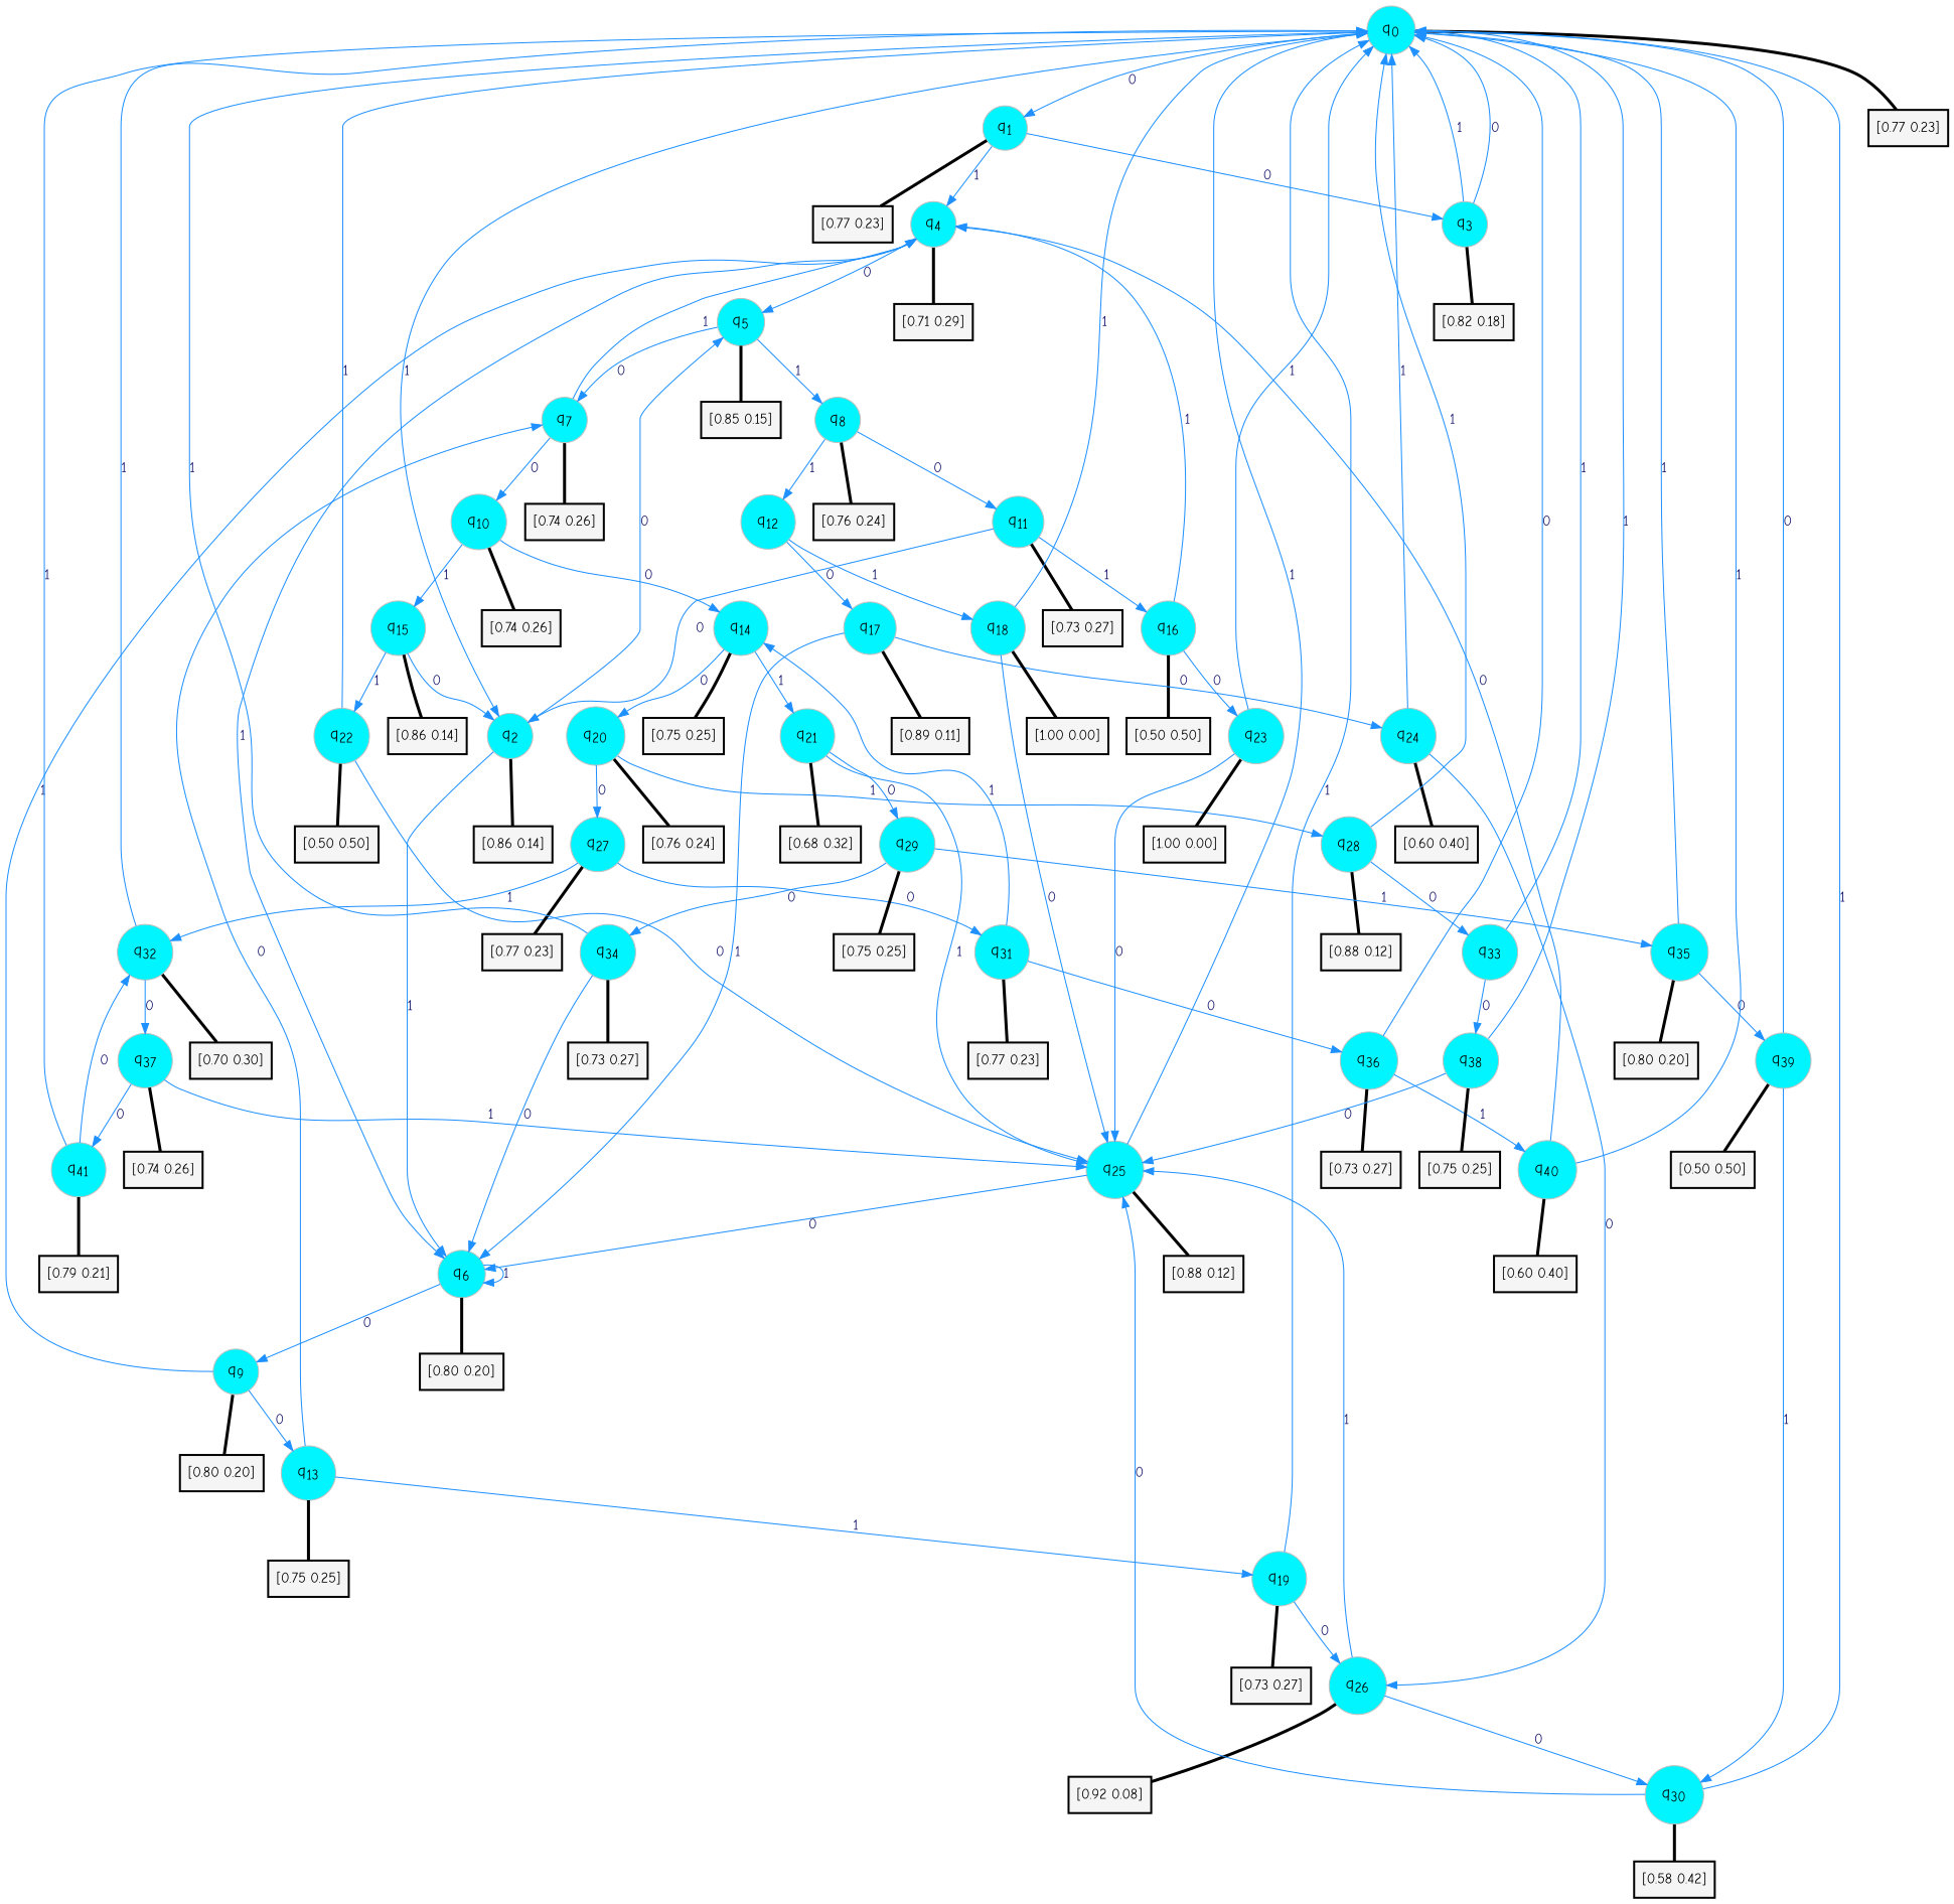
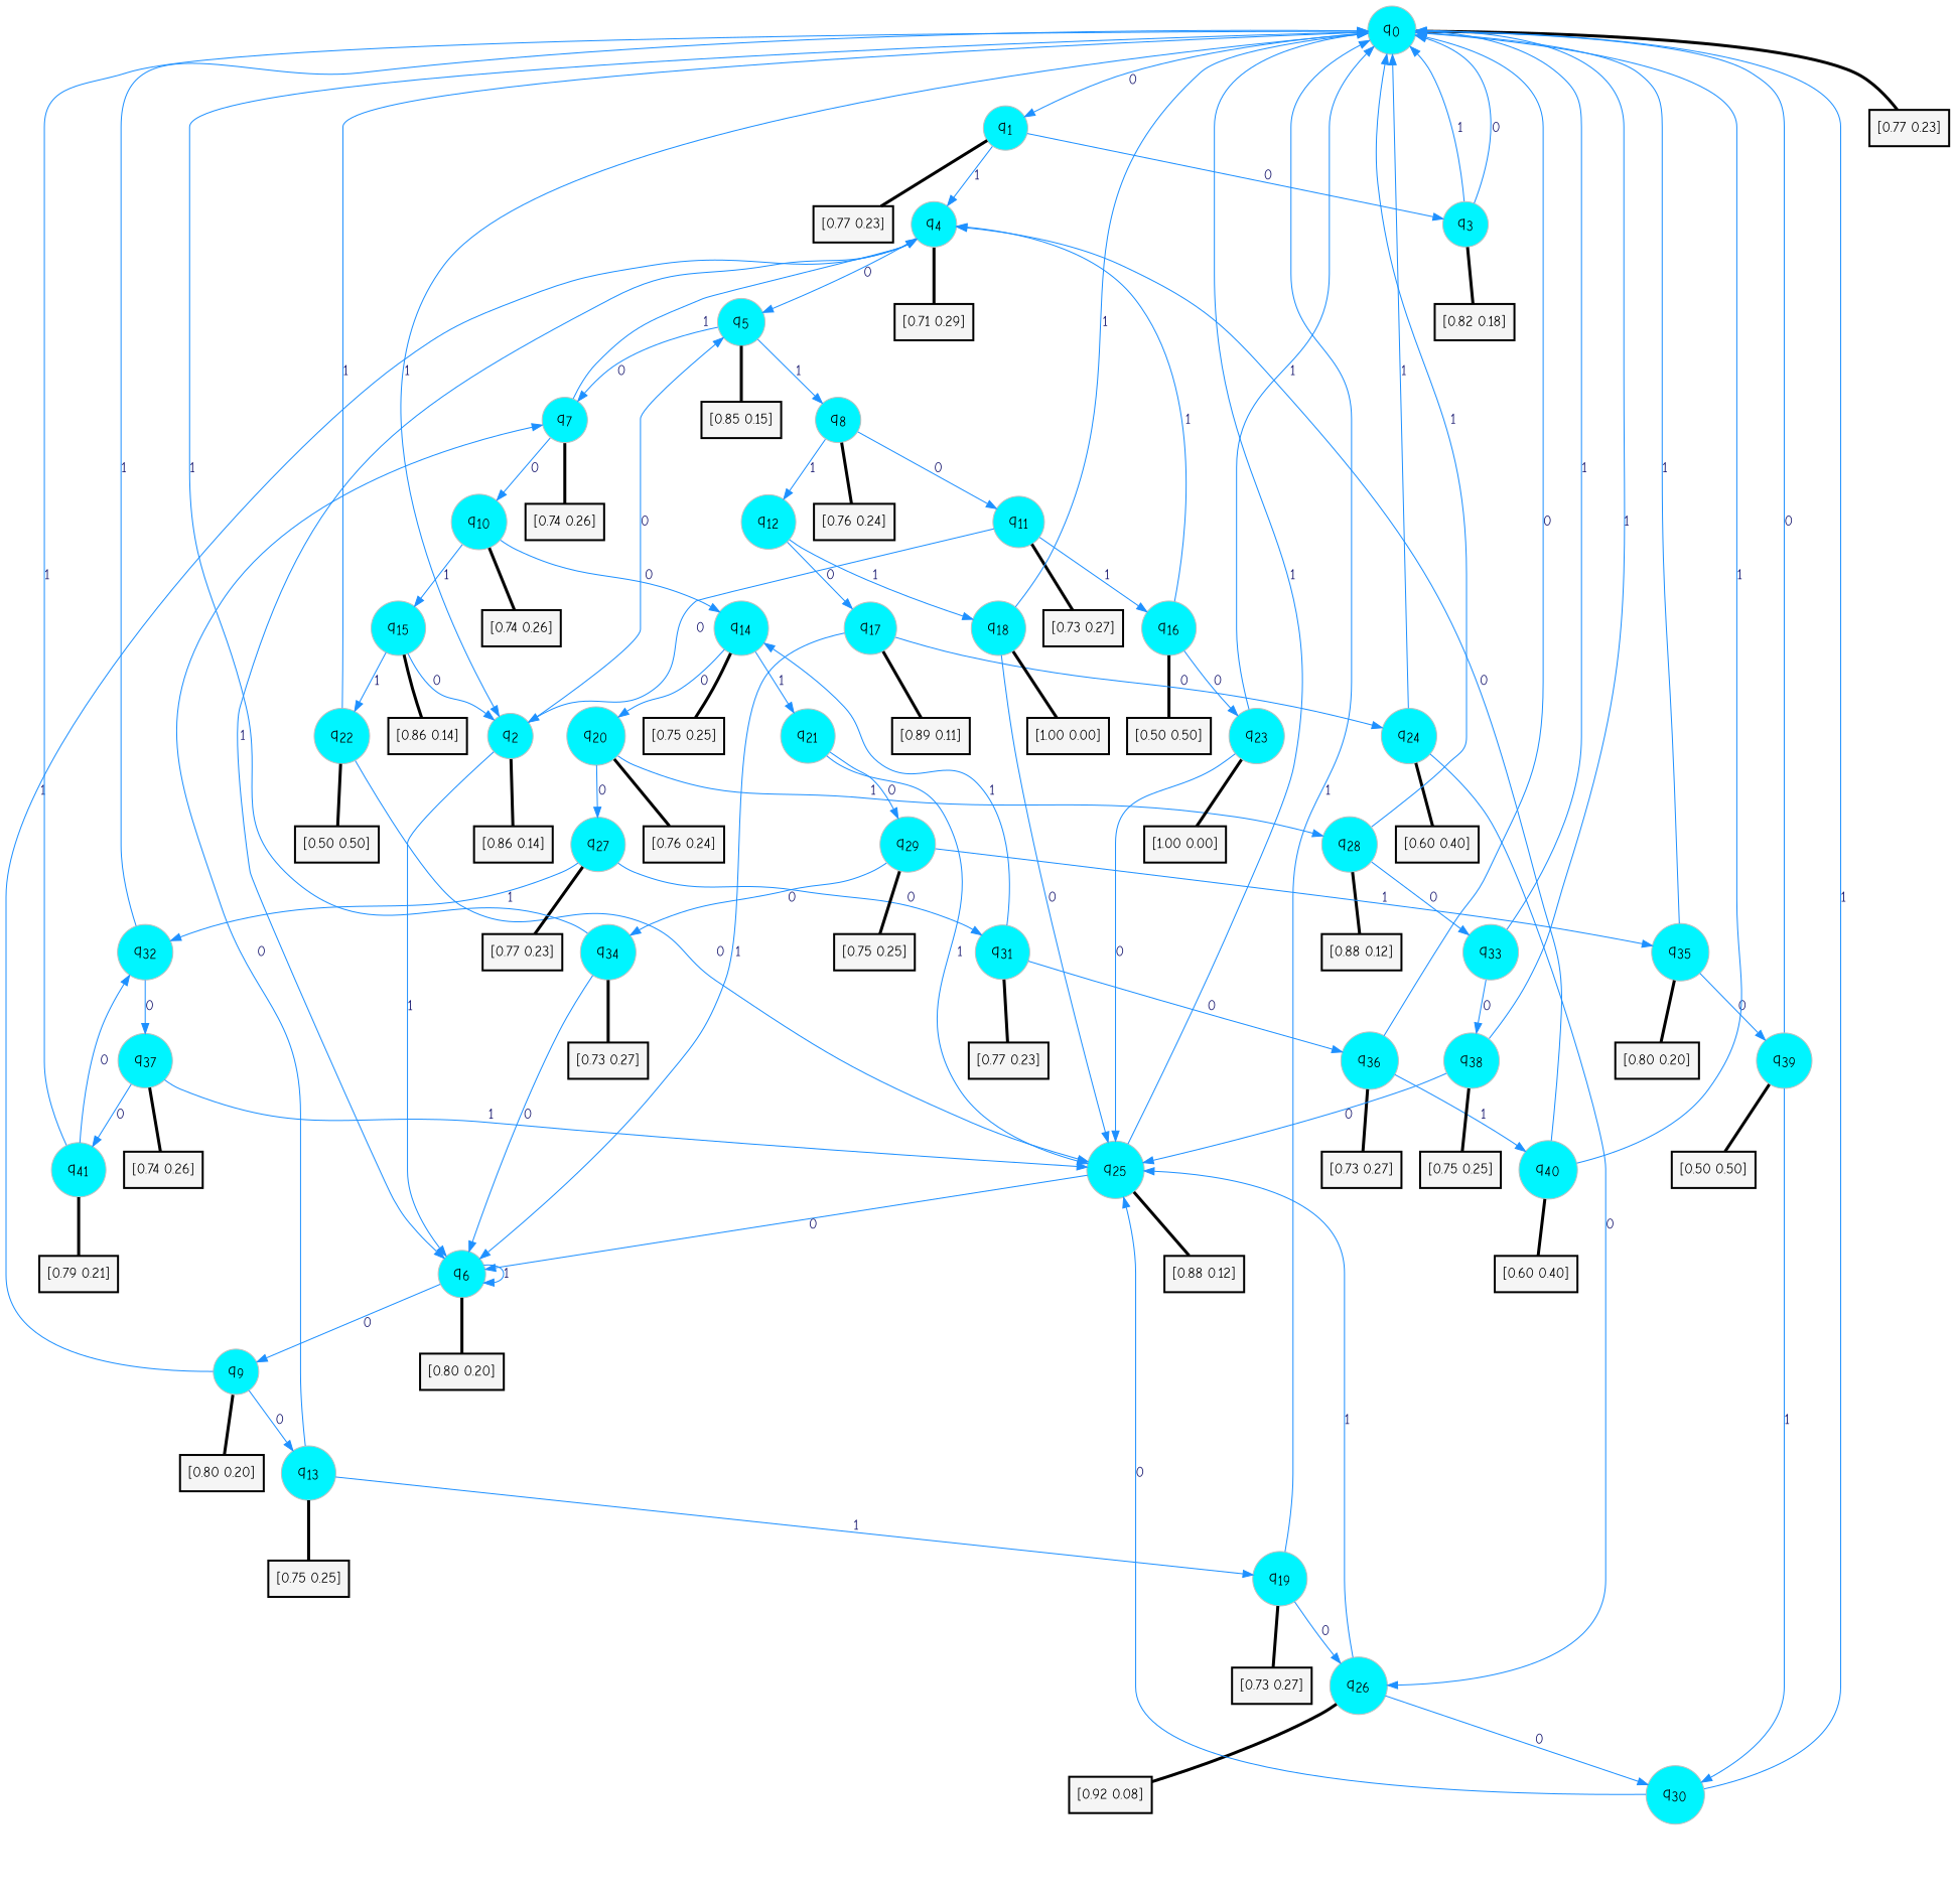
  digraph {
    fontname="Comic Neue"
    rankdir=TD
    node [color=gray fillcolor=turquoise1 fontcolor=black fontname="Comic Neue" fontsize=16 fontweight=bold shape=circle style=filled]
    edge [arrowsize=1 color=dodgerblue1 fontcolor=midnightblue fontname="Comic Neue" fontweight=bold penwidth=1 style=solid weight=20]
    n1 [label=<q<SUB>0</SUB>>]
    n2 [label=<q<SUB>1</SUB>>]
    n3 [label=<q<SUB>2</SUB>>]
    n4 [color=black fillcolor=whitesmoke fontsize=14 label="[0.77 0.23]" penwidth=2 shape=box]
    n5 [label=<q<SUB>3</SUB>>]
    n6 [label=<q<SUB>4</SUB>>]
    n7 [color=black fillcolor=whitesmoke fontsize=14 label="[0.77 0.23]" penwidth=2 shape=box]
    n8 [label=<q<SUB>5</SUB>>]
    n9 [label=<q<SUB>6</SUB>>]
    n10 [color=black fillcolor=whitesmoke fontsize=14 label="[0.86 0.14]" penwidth=2 shape=box]
    n11 [color=black fillcolor=whitesmoke fontsize=14 label="[0.82 0.18]" penwidth=2 shape=box]
    n12 [color=black fillcolor=whitesmoke fontsize=14 label="[0.71 0.29]" penwidth=2 shape=box]
    n13 [label=<q<SUB>7</SUB>>]
    n14 [label=<q<SUB>8</SUB>>]
    n15 [color=black fillcolor=whitesmoke fontsize=14 label="[0.85 0.15]" penwidth=2 shape=box]
    n16 [label=<q<SUB>9</SUB>>]
    n17 [color=black fillcolor=whitesmoke fontsize=14 label="[0.80 0.20]" penwidth=2 shape=box]
    n18 [label=<q<SUB>10</SUB>>]
    n19 [color=black fillcolor=whitesmoke fontsize=14 label="[0.74 0.26]" penwidth=2 shape=box]
    n20 [label=<q<SUB>11</SUB>>]
    n21 [label=<q<SUB>12</SUB>>]
    n22 [color=black fillcolor=whitesmoke fontsize=14 label="[0.76 0.24]" penwidth=2 shape=box]
    n23 [label=<q<SUB>13</SUB>>]
    n24 [color=black fillcolor=whitesmoke fontsize=14 label="[0.80 0.20]" penwidth=2 shape=box]
    n25 [label=<q<SUB>14</SUB>>]
    n26 [label=<q<SUB>15</SUB>>]
    n27 [color=black fillcolor=whitesmoke fontsize=14 label="[0.74 0.26]" penwidth=2 shape=box]
    n28 [label=<q<SUB>16</SUB>>]
    n29 [color=black fillcolor=whitesmoke fontsize=14 label="[0.73 0.27]" penwidth=2 shape=box]
    n30 [label=<q<SUB>17</SUB>>]
    n31 [label=<q<SUB>18</SUB>>]
    n32 [label=<q<SUB>19</SUB>>]
    n33 [color=black fillcolor=whitesmoke fontsize=14 label="[0.75 0.25]" penwidth=2 shape=box]
    n34 [label=<q<SUB>20</SUB>>]
    n35 [label=<q<SUB>21</SUB>>]
    n36 [color=black fillcolor=whitesmoke fontsize=14 label="[0.75 0.25]" penwidth=2 shape=box]
    n37 [label=<q<SUB>22</SUB>>]
    n38 [color=black fillcolor=whitesmoke fontsize=14 label="[0.86 0.14]" penwidth=2 shape=box]
    n39 [label=<q<SUB>23</SUB>>]
    n40 [color=black fillcolor=whitesmoke fontsize=14 label="[0.50 0.50]" penwidth=2 shape=box]
    n41 [label=<q<SUB>24</SUB>>]
    n42 [color=black fillcolor=whitesmoke fontsize=14 label="[0.89 0.11]" penwidth=2 shape=box]
    n43 [label=<q<SUB>25</SUB>>]
    n44 [color=black fillcolor=whitesmoke fontsize=14 label="[1.00 0.00]" penwidth=2 shape=box]
    n45 [label=<q<SUB>26</SUB>>]
    n46 [color=black fillcolor=whitesmoke fontsize=14 label="[0.73 0.27]" penwidth=2 shape=box]
    n47 [label=<q<SUB>27</SUB>>]
    n48 [label=<q<SUB>28</SUB>>]
    n49 [color=black fillcolor=whitesmoke fontsize=14 label="[0.76 0.24]" penwidth=2 shape=box]
    n50 [label=<q<SUB>29</SUB>>]
-   n51 [color=black fillcolor=whitesmoke fontsize=14 label="[0.68 0.32]" penwidth=2 shape=box]
    n52 [color=black fillcolor=whitesmoke fontsize=14 label="[0.50 0.50]" penwidth=2 shape=box]
    n53 [color=black fillcolor=whitesmoke fontsize=14 label="[1.00 0.00]" penwidth=2 shape=box]
    n54 [color=black fillcolor=whitesmoke fontsize=14 label="[0.60 0.40]" penwidth=2 shape=box]
    n55 [color=black fillcolor=whitesmoke fontsize=14 label="[0.88 0.12]" penwidth=2 shape=box]
    n56 [label=<q<SUB>30</SUB>>]
    n57 [color=black fillcolor=whitesmoke fontsize=14 label="[0.92 0.08]" penwidth=2 shape=box]
    n58 [label=<q<SUB>31</SUB>>]
    n59 [label=<q<SUB>32</SUB>>]
    n60 [color=black fillcolor=whitesmoke fontsize=14 label="[0.77 0.23]" penwidth=2 shape=box]
    n61 [label=<q<SUB>33</SUB>>]
    n62 [color=black fillcolor=whitesmoke fontsize=14 label="[0.88 0.12]" penwidth=2 shape=box]
    n63 [label=<q<SUB>34</SUB>>]
    n64 [label=<q<SUB>35</SUB>>]
    n65 [color=black fillcolor=whitesmoke fontsize=14 label="[0.75 0.25]" penwidth=2 shape=box]
-   n66 [color=black fillcolor=whitesmoke fontsize=14 label="[0.58 0.42]" penwidth=2 shape=box]
    n67 [label=<q<SUB>36</SUB>>]
    n68 [color=black fillcolor=whitesmoke fontsize=14 label="[0.77 0.23]" penwidth=2 shape=box]
    n69 [label=<q<SUB>37</SUB>>]
-   n70 [color=black fillcolor=whitesmoke fontsize=14 label="[0.70 0.30]" penwidth=2 shape=box]
    n71 [label=<q<SUB>38</SUB>>]
    n72 [color=black fillcolor=whitesmoke fontsize=14 label="[0.73 0.27]" penwidth=2 shape=box]
    n73 [label=<q<SUB>39</SUB>>]
    n74 [color=black fillcolor=whitesmoke fontsize=14 label="[0.80 0.20]" penwidth=2 shape=box]
    n75 [label=<q<SUB>40</SUB>>]
    n76 [color=black fillcolor=whitesmoke fontsize=14 label="[0.73 0.27]" penwidth=2 shape=box]
    n77 [label=<q<SUB>41</SUB>>]
    n78 [color=black fillcolor=whitesmoke fontsize=14 label="[0.74 0.26]" penwidth=2 shape=box]
    n79 [color=black fillcolor=whitesmoke fontsize=14 label="[0.75 0.25]" penwidth=2 shape=box]
    n80 [color=black fillcolor=whitesmoke fontsize=14 label="[0.50 0.50]" penwidth=2 shape=box]
    n81 [color=black fillcolor=whitesmoke fontsize=14 label="[0.60 0.40]" penwidth=2 shape=box]
    n82 [color=black fillcolor=whitesmoke fontsize=14 label="[0.79 0.21]" penwidth=2 shape=box]
    n1 -> n2 [label=0]
    n1 -> n3 [label=1]
    n1 -> n4 [arrowhead=none color=black penwidth=3]
    n2 -> n5 [label=0]
    n2 -> n6 [label=1]
    n2 -> n7 [arrowhead=none color=black penwidth=3]
    n3 -> n8 [label=0]
    n3 -> n9 [label=1]
    n3 -> n10 [arrowhead=none color=black penwidth=3]
    n5 -> n1 [label=0]
    n5 -> n1 [label=1]
    n5 -> n11 [arrowhead=none color=black penwidth=3]
    n6 -> n8 [label=0]
    n6 -> n9 [label=1]
    n6 -> n12 [arrowhead=none color=black penwidth=3]
    n8 -> n13 [label=0]
    n8 -> n14 [label=1]
    n8 -> n15 [arrowhead=none color=black penwidth=3]
    n9 -> n9 [label=1]
    n9 -> n16 [label=0]
    n9 -> n17 [arrowhead=none color=black penwidth=3]
    n13 -> n6 [label=1]
    n13 -> n18 [label=0]
    n13 -> n19 [arrowhead=none color=black penwidth=3]
    n14 -> n20 [label=0]
    n14 -> n21 [label=1]
    n14 -> n22 [arrowhead=none color=black penwidth=3]
    n16 -> n6 [label=1]
    n16 -> n23 [label=0]
    n16 -> n24 [arrowhead=none color=black penwidth=3]
    n18 -> n25 [label=0]
    n18 -> n26 [label=1]
    n18 -> n27 [arrowhead=none color=black penwidth=3]
    n20 -> n3 [label=0]
    n20 -> n28 [label=1]
    n20 -> n29 [arrowhead=none color=black penwidth=3]
    n21 -> n30 [label=0]
    n21 -> n31 [label=1]
    n23 -> n13 [label=0]
    n23 -> n32 [label=1]
    n23 -> n33 [arrowhead=none color=black penwidth=3]
    n25 -> n34 [label=0]
    n25 -> n35 [label=1]
    n25 -> n36 [arrowhead=none color=black penwidth=3]
    n26 -> n3 [label=0]
    n26 -> n37 [label=1]
    n26 -> n38 [arrowhead=none color=black penwidth=3]
    n28 -> n6 [label=1]
    n28 -> n39 [label=0]
    n28 -> n40 [arrowhead=none color=black penwidth=3]
    n30 -> n9 [label=1]
    n30 -> n41 [label=0]
    n30 -> n42 [arrowhead=none color=black penwidth=3]
    n31 -> n1 [label=1]
    n31 -> n43 [label=0]
    n31 -> n44 [arrowhead=none color=black penwidth=3]
    n32 -> n1 [label=1]
    n32 -> n45 [label=0]
    n32 -> n46 [arrowhead=none color=black penwidth=3]
    n34 -> n47 [label=0]
    n34 -> n48 [label=1]
    n34 -> n49 [arrowhead=none color=black penwidth=3]
    n35 -> n43 [label=1]
    n35 -> n50 [label=0]
-   n35 -> n51 [arrowhead=none color=black penwidth=3]
    n37 -> n1 [label=1]
    n37 -> n43 [label=0]
    n37 -> n52 [arrowhead=none color=black penwidth=3]
    n39 -> n1 [label=1]
    n39 -> n43 [label=0]
    n39 -> n53 [arrowhead=none color=black penwidth=3]
    n41 -> n1 [label=1]
    n41 -> n45 [label=0]
    n41 -> n54 [arrowhead=none color=black penwidth=3]
    n43 -> n1 [label=1]
    n43 -> n9 [label=0]
    n43 -> n55 [arrowhead=none color=black penwidth=3]
    n45 -> n43 [label=1]
    n45 -> n56 [label=0]
    n45 -> n57 [arrowhead=none color=black penwidth=3]
    n47 -> n58 [label=0]
    n47 -> n59 [label=1]
    n47 -> n60 [arrowhead=none color=black penwidth=3]
    n48 -> n1 [label=1]
    n48 -> n61 [label=0]
    n48 -> n62 [arrowhead=none color=black penwidth=3]
    n50 -> n63 [label=0]
    n50 -> n64 [label=1]
    n50 -> n65 [arrowhead=none color=black penwidth=3]
    n56 -> n1 [label=1]
    n56 -> n43 [label=0]
-   n56 -> n66 [arrowhead=none color=black penwidth=3]
    n58 -> n25 [label=1]
    n58 -> n67 [label=0]
    n58 -> n68 [arrowhead=none color=black penwidth=3]
    n59 -> n1 [label=1]
    n59 -> n69 [label=0]
-   n59 -> n70 [arrowhead=none color=black penwidth=3]
    n61 -> n1 [label=1]
    n61 -> n71 [label=0]
    n63 -> n1 [label=1]
    n63 -> n9 [label=0]
    n63 -> n72 [arrowhead=none color=black penwidth=3]
    n64 -> n1 [label=1]
    n64 -> n73 [label=0]
    n64 -> n74 [arrowhead=none color=black penwidth=3]
    n67 -> n1 [label=0]
    n67 -> n75 [label=1]
    n67 -> n76 [arrowhead=none color=black penwidth=3]
    n69 -> n43 [label=1]
    n69 -> n77 [label=0]
    n69 -> n78 [arrowhead=none color=black penwidth=3]
    n71 -> n1 [label=1]
    n71 -> n43 [label=0]
    n71 -> n79 [arrowhead=none color=black penwidth=3]
    n73 -> n1 [label=0]
    n73 -> n56 [label=1]
    n73 -> n80 [arrowhead=none color=black penwidth=3]
    n75 -> n1 [label=1]
    n75 -> n6 [label=0]
    n75 -> n81 [arrowhead=none color=black penwidth=3]
    n77 -> n1 [label=1]
    n77 -> n59 [label=0]
    n77 -> n82 [arrowhead=none color=black penwidth=3]
  }
